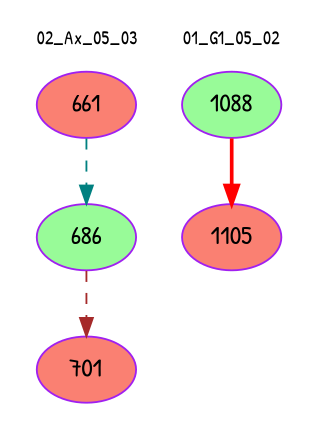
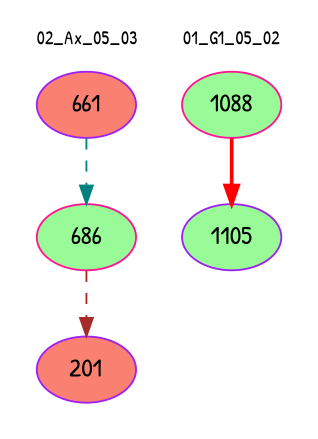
  digraph {
    fontname="Patrick Hand"
    node [color=purple fillcolor=palegreen fontname="Patrick Hand" style=filled]
    edge [fontname="Patrick Hand" style=dashed]
    n1 [fillcolor=salmon label=661]
-   n2 [label=686]
-   n3 [fillcolor=salmon label=701]
-   n4 [label=1088]
-   n5 [fillcolor=salmon label=1105]
+   n2 [color=deeppink label=686]
+   n3 [fillcolor=salmon label=201]
+   n4 [color=deeppink label=1088]
+   n5 [label=1105]
    subgraph cluster_1 {
      color=white
      fontsize=10
      label="02_Ax_05_03"
      n1
      n2
      n3
    }
    subgraph cluster_2 {
      color=white
      fontsize=10
      label="01_G1_05_02"
      n4
      n5
    }
    n1 -> n2 [color=teal]
    n2 -> n3 [color=brown]
    n4 -> n5 [color=red style=bold]
  }
